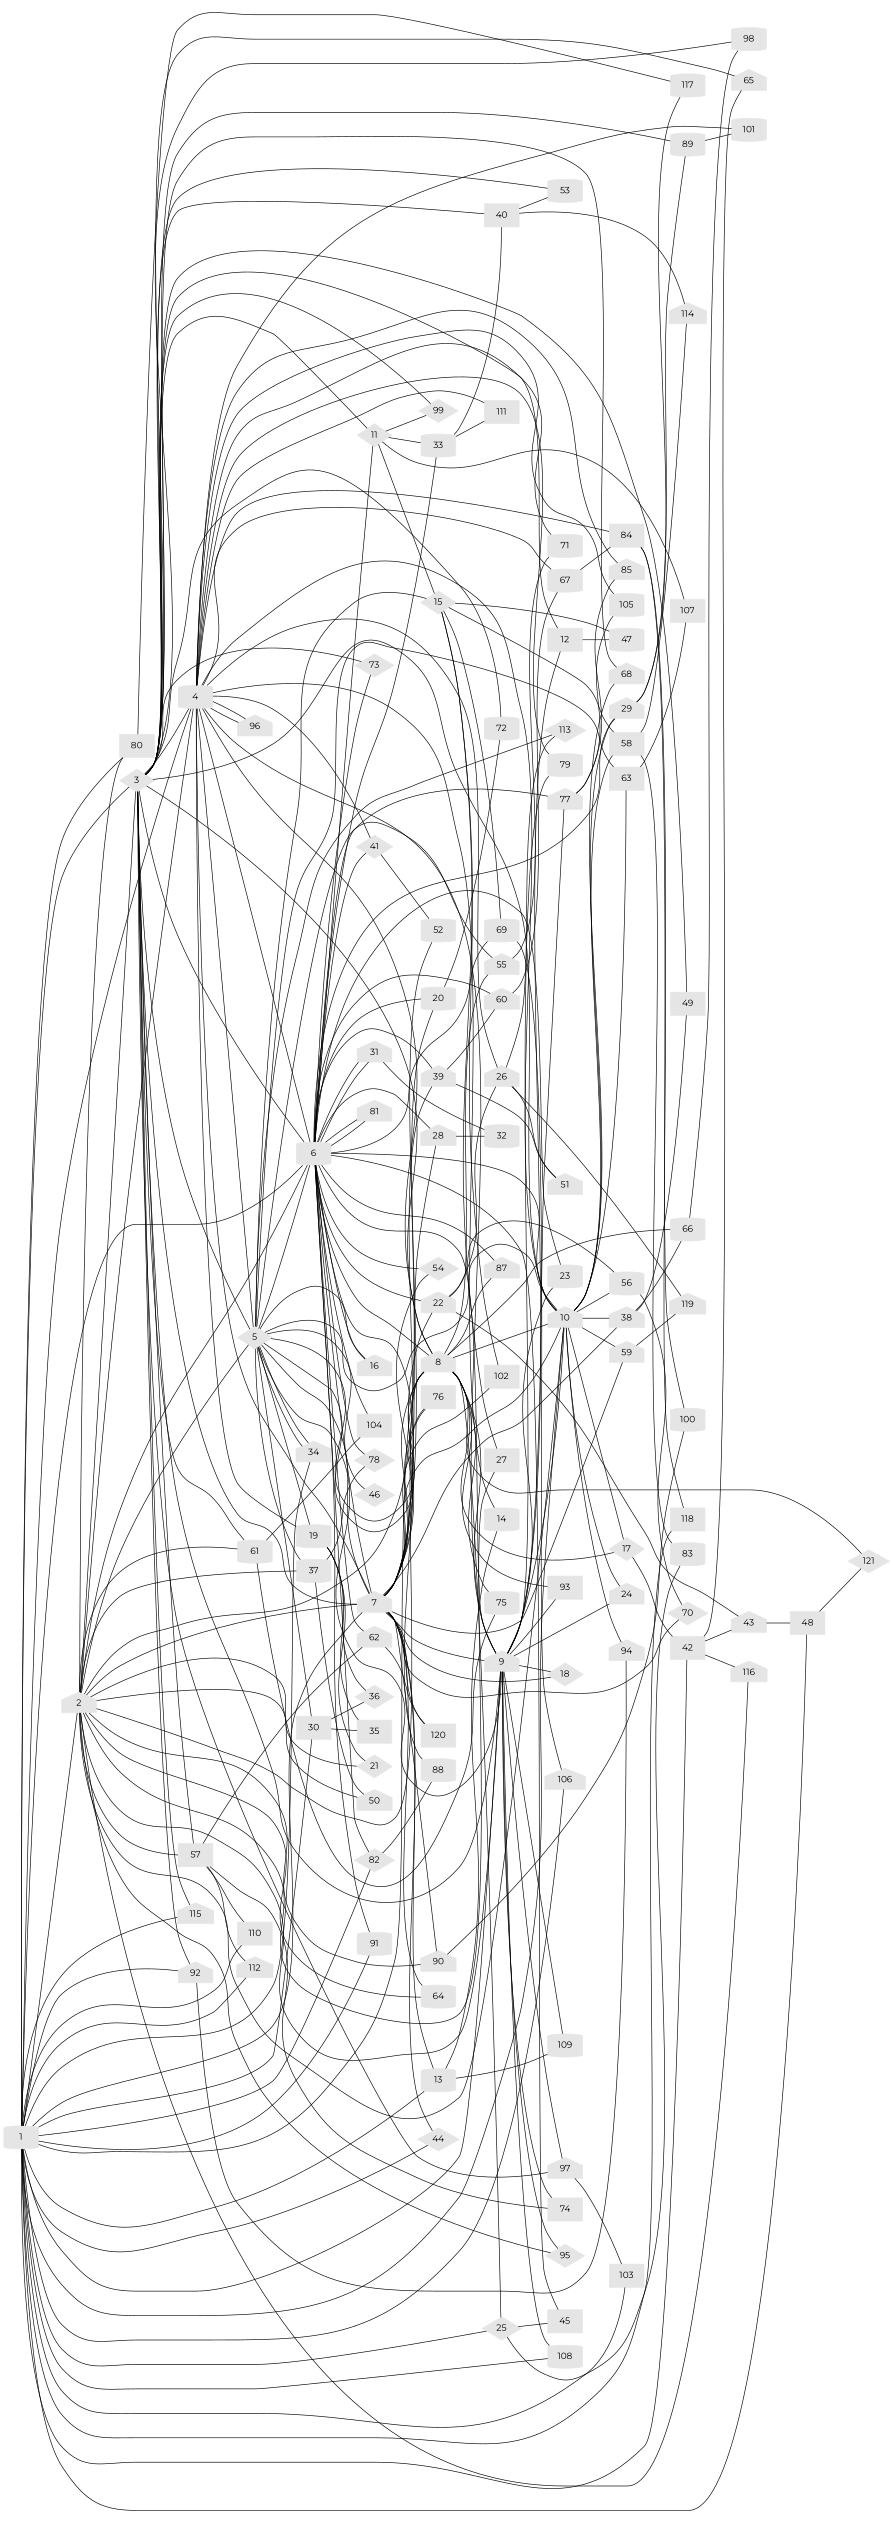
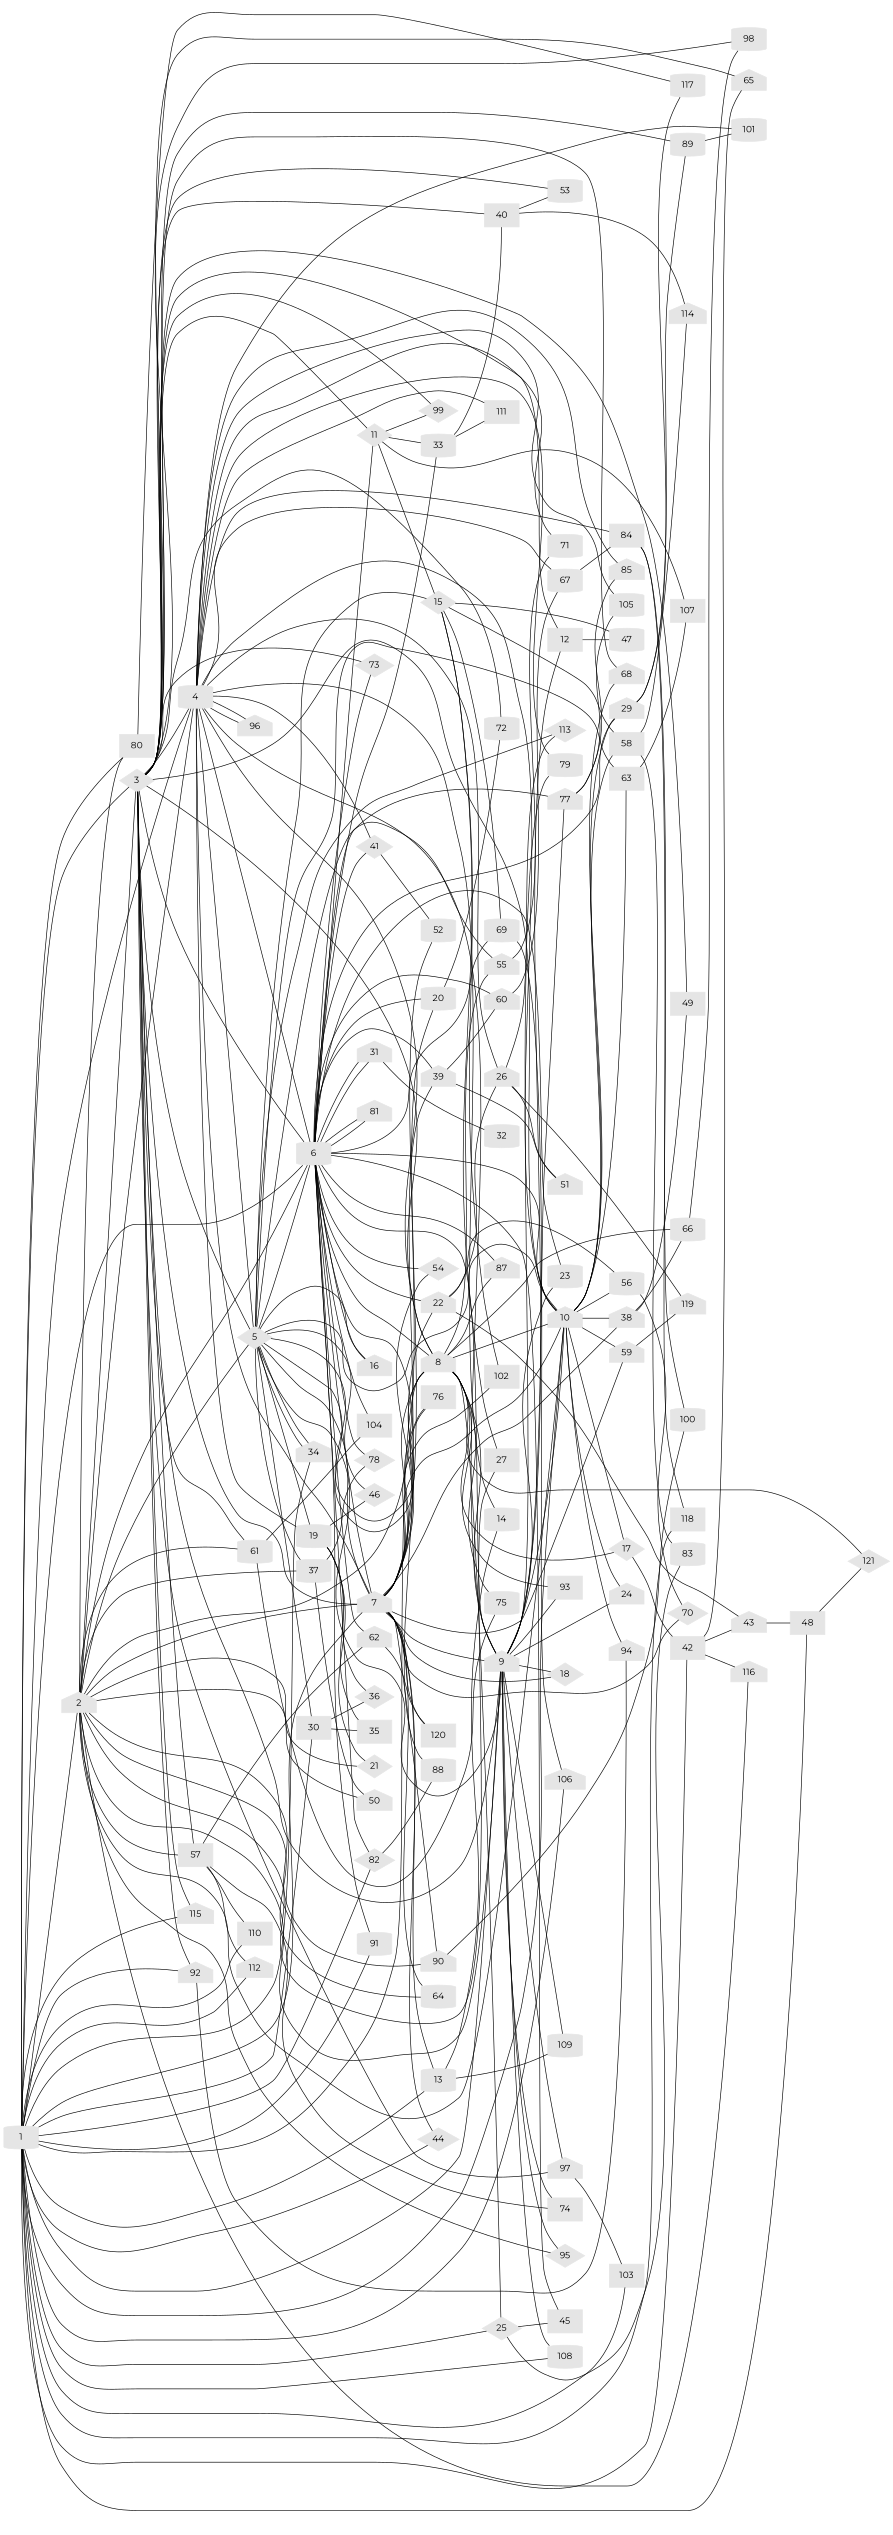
  graph {
    fontname=Montserrat
    rankdir=LR
    node [color=gray90 fontname=Montserrat shape=house style=filled]
    edge [fontname=Montserrat]
    1 [shape=cylinder]
    2
    3 [shape=diamond]
    4 [shape=cylinder]
    6 [shape=cylinder]
    7
    8
    9
    10
    13 [shape=cylinder]
    25 [shape=diamond]
    30 [shape=box]
    42 [shape=box]
    44 [shape=diamond]
    48 [shape=box]
    80 [shape=box]
    82 [shape=diamond]
    91 [shape=cylinder]
    92
    103 [shape=box]
    106
    108 [shape=cylinder]
    110 [shape=box]
    112
    115
    118 [shape=box]
    34
    5 [shape=diamond]
    21 [shape=diamond]
    27 [shape=box]
    37 [shape=cylinder]
    50
    52 [shape=cylinder]
    57 [shape=box]
    61 [shape=cylinder]
    64 [shape=cylinder]
    90
    95 [shape=diamond]
    116
    11 [shape=diamond]
    12 [shape=box]
    40 [shape=box]
    49 [shape=box]
    53 [shape=cylinder]
    65
    68
    72 [shape=cylinder]
    73 [shape=diamond]
    89 [shape=cylinder]
    97
    98 [shape=cylinder]
    99 [shape=diamond]
    14 [shape=cylinder]
    19 [shape=cylinder]
    26
    41 [shape=diamond]
    67 [shape=cylinder]
    71 [shape=cylinder]
    79 [shape=cylinder]
    84 [shape=box]
    85
    96
    101 [shape=cylinder]
    105 [shape=cylinder]
    111 [shape=box]
    15 [shape=diamond]
    16
    46 [shape=diamond]
    55
    63 [shape=box]
    76 [shape=box]
    113 [shape=diamond]
    20 [shape=cylinder]
    22
    23 [shape=cylinder]
-   28
    29
    31
    33 [shape=cylinder]
    39
    45 [shape=box]
    54 [shape=diamond]
    60
    62
    69 [shape=cylinder]
    77
    78 [shape=diamond]
    81
    87
    88 [shape=cylinder]
    104 [shape=box]
    18 [shape=diamond]
    38
    59
    70 [shape=diamond]
    102 [shape=box]
    120 [shape=box]
    17 [shape=diamond]
    66 [shape=cylinder]
    75 [shape=cylinder]
    93 [shape=box]
    121 [shape=diamond]
    24
    74 [shape=box]
    109 [shape=cylinder]
    56 [shape=cylinder]
    58 [shape=box]
    94
    83 [shape=cylinder]
    35 [shape=box]
    36 [shape=diamond]
    43
    117 [shape=cylinder]
    100 [shape=cylinder]
    107 [shape=box]
    47 [shape=cylinder]
    114
    51
    119
    32 [shape=cylinder]
    1 -- 2
    1 -- 3
    1 -- 4
    1 -- 6
    1 -- 7
    1 -- 8
    1 -- 9
    1 -- 10
    1 -- 13
    1 -- 25
    1 -- 30
    1 -- 42
    1 -- 44
    1 -- 48
    1 -- 80
    1 -- 82
    1 -- 91
    1 -- 92
    1 -- 103
    1 -- 106
    1 -- 108
    1 -- 110
    1 -- 112
    1 -- 115
    1 -- 118
    1 -- 34
    2 -- 3
    2 -- 4
    2 -- 6
    2 -- 7
-   2 -- 8
    2 -- 9
    2 -- 10
    2 -- 80
    2 -- 5
    2 -- 21
    2 -- 27
    2 -- 37
    2 -- 50
    2 -- 52
    2 -- 57
    2 -- 61
    2 -- 64
    2 -- 90
    2 -- 95
    2 -- 116
    3 -- 4
    3 -- 6
    3 -- 7
    3 -- 8
    3 -- 9
    3 -- 10
    3 -- 92
    3 -- 115
    3 -- 5
    3 -- 57
    3 -- 61
    3 -- 11
    3 -- 12
    3 -- 40
    3 -- 49
    3 -- 53
    3 -- 65
    3 -- 68
    3 -- 72
    3 -- 73
    3 -- 89
    3 -- 97
    3 -- 98
    3 -- 99
    4 -- 6
    4 -- 7
    4 -- 8
    4 -- 9
    4 -- 10
    4 -- 5
    4 -- 14
    4 -- 19
    4 -- 26
    4 -- 41
    4 -- 67
    4 -- 71
    4 -- 79
    4 -- 84
    4 -- 85
    4 -- 96
    4 -- 96
    4 -- 101
    4 -- 105
    4 -- 111
    6 -- 7
    6 -- 8
    6 -- 9
    6 -- 10
    6 -- 82
    6 -- 91
    6 -- 11
    6 -- 73
    6 -- 41
    6 -- 16
    6 -- 20
    6 -- 22
    6 -- 23
-   6 -- 28
    6 -- 29
    6 -- 31
    6 -- 31
    6 -- 33
    6 -- 39
    6 -- 45
    6 -- 54
    6 -- 60
    6 -- 62
    6 -- 69
    6 -- 77
    6 -- 78
    6 -- 81
    6 -- 81
    6 -- 87
    6 -- 88
    6 -- 104
    7 -- 8
    7 -- 9
    7 -- 10
    7 -- 13
    7 -- 44
    7 -- 64
    7 -- 90
    7 -- 76
    7 -- 20
    7 -- 22
-   7 -- 28
    7 -- 39
    7 -- 54
    7 -- 18
    7 -- 38
    7 -- 59
    7 -- 70
    7 -- 102
    7 -- 120
    8 -- 9
    8 -- 10
    8 -- 25
    8 -- 55
    8 -- 87
    8 -- 17
    8 -- 66
    8 -- 75
    8 -- 93
    8 -- 121
    9 -- 10
    9 -- 108
    9 -- 95
    9 -- 12
    9 -- 97
    9 -- 79
    9 -- 23
    9 -- 77
    9 -- 18
    9 -- 93
    9 -- 24
    9 -- 74
    9 -- 109
    10 -- 68
    10 -- 63
    10 -- 29
    10 -- 38
    10 -- 59
    10 -- 17
    10 -- 24
    10 -- 56
    10 -- 58
    10 -- 94
    13 -- 14
    13 -- 109
    25 -- 45
    25 -- 83
    30 -- 35
    30 -- 36
    42 -- 116
    42 -- 65
    42 -- 43
    48 -- 121
    80 -- 117
    82 -- 88
    92 -- 94
    5 -- 6
    5 -- 7
    5 -- 8
    5 -- 9
    5 -- 10
    5 -- 30
    5 -- 34
    5 -- 34
    5 -- 37
    5 -- 19
    5 -- 15
    5 -- 16
    5 -- 46
    5 -- 55
    5 -- 63
    5 -- 76
    5 -- 113
    37 -- 50
    37 -- 78
    57 -- 110
    57 -- 112
    57 -- 62
    57 -- 74
    61 -- 104
    61 -- 75
    90 -- 100
    11 -- 99
    11 -- 15
    11 -- 33
    11 -- 107
    12 -- 47
    40 -- 53
    40 -- 114
    89 -- 101
    97 -- 103
    19 -- 21
+   19 -- 46
    19 -- 35
    19 -- 36
    26 -- 113
    26 -- 51
    26 -- 119
    41 -- 52
    67 -- 84
    84 -- 118
    84 -- 100
    15 -- 27
    15 -- 69
    15 -- 102
    15 -- 58
    15 -- 47
    55 -- 71
    63 -- 107
    20 -- 72
    22 -- 26
    22 -- 56
    22 -- 43
-   28 -- 32
    29 -- 89
    29 -- 117
    31 -- 32
    33 -- 40
    33 -- 111
    39 -- 60
    39 -- 51
    60 -- 67
    62 -- 120
    69 -- 106
    77 -- 85
    77 -- 105
    38 -- 49
    38 -- 66
    59 -- 119
    17 -- 42
    66 -- 98
    56 -- 70
    58 -- 83
    58 -- 114
    43 -- 48
  }
